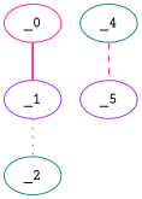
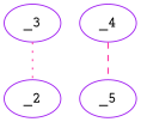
  graph {
    fontname="Courier Prime"
    node [color=purple fontname="Courier Prime"]
    edge [color=deeppink fontname="Courier Prime"]
-   _0 [color=deeppink x=0.900341 y=2.66309]
-   _1 [x=0.981086 y=0.496675]
-   _2 [color=teal x=2.93352 y=3.10841]
-   _4 [color=teal x=1.5 y=1.98]
+   _1 [x=0.981086 y=0.496675 label=_3]
+   _2 [x=2.93352 y=3.10841]
+   _4 [x=1.5 y=1.98]
    _5 [x=1.19725 y=1.54007]
-   _0 -- _1 [style=bold]
    _1 -- _2 [style=dotted]
    _4 -- _5 [style=dashed]
  }
